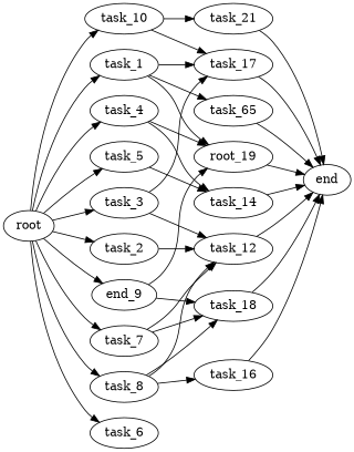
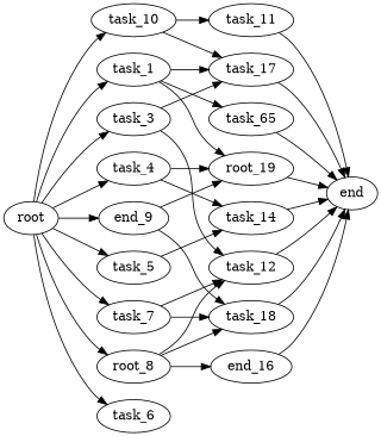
  digraph {
    rankdir=LR
    root
    task_1
-   task_2
    task_3
    task_4
    task_5
    task_6
    task_7
-   task_8
+   task_8 [label=root_8]
    n10 [label=end_9]
    task_10
    n12 [label=task_65]
    task_17
    n14 [label=root_19]
    task_12
    task_14
    task_18
-   task_16
-   task_11 [label=task_21]
+   task_16 [label=end_16]
+   task_11
    end
    root -> task_1
-   root -> task_2
    root -> task_3
    root -> task_4
    root -> task_5
    root -> task_6
    root -> task_7
    root -> task_8
    root -> n10
    root -> task_10
    task_1 -> n12
    task_1 -> task_17
    task_1 -> n14
-   task_2 -> task_12
    task_3 -> task_17
    task_3 -> task_12
    task_4 -> n14
    task_4 -> task_14
    task_5 -> task_14
    task_7 -> task_12
    task_7 -> task_18
    task_8 -> task_12
    task_8 -> task_18
    task_8 -> task_16
    n10 -> n14
    n10 -> task_18
    task_10 -> task_17
    task_10 -> task_11
    n12 -> end
    task_17 -> end
    n14 -> end
    task_12 -> end
    task_14 -> end
    task_18 -> end
    task_16 -> end
    task_11 -> end
  }
